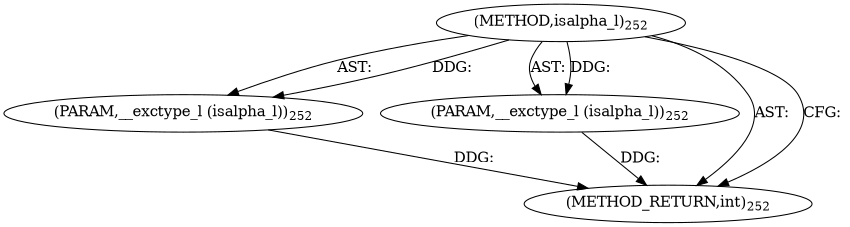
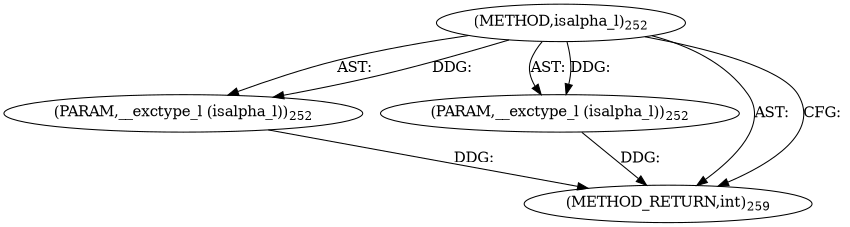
  digraph {
    n1 [label=<(METHOD,isalpha_l)<SUB>252</SUB>>]
    n2 [label=<(PARAM,__exctype_l (isalpha_l))<SUB>252</SUB>>]
    n3 [label=<(PARAM,__exctype_l (isalpha_l))<SUB>252</SUB>>]
-   n4 [label=<(METHOD_RETURN,int)<SUB>252</SUB>>]
+   n4 [label=<(METHOD_RETURN,int)<SUB>259</SUB>>]
    n1 -> n2 [label="AST: "]
    n1 -> n2 [label="DDG: "]
    n1 -> n3 [label="AST: "]
    n1 -> n3 [label="DDG: "]
    n1 -> n4 [label="AST: "]
    n1 -> n4 [label="CFG: "]
    n2 -> n4 [label="DDG: "]
    n3 -> n4 [label="DDG: "]
  }
